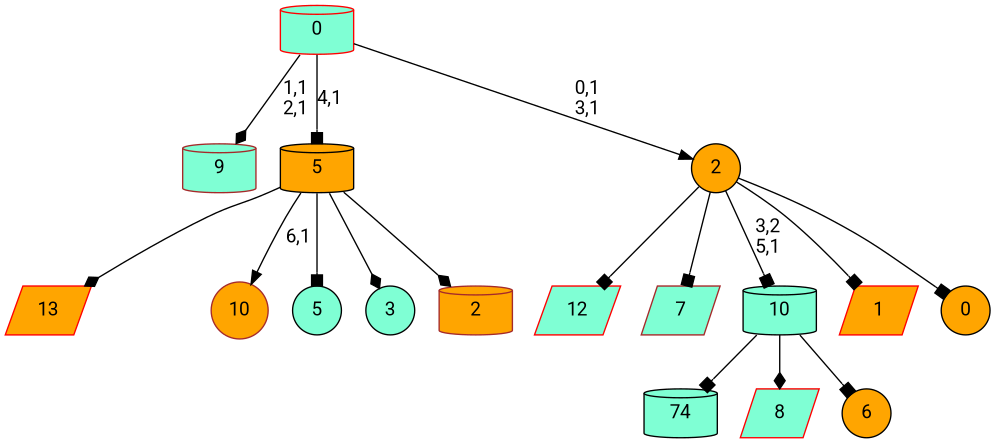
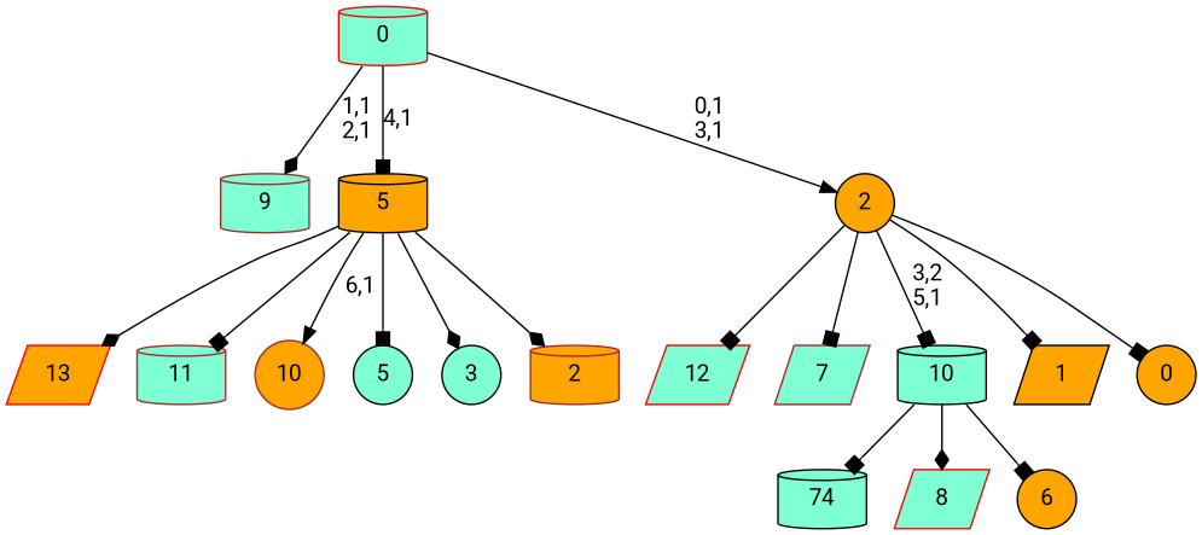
  digraph {
    fontname=Roboto
    node [color=black fillcolor=aquamarine fontname=Roboto shape=cylinder style=filled]
    edge [arrowhead=box fontname=Roboto]
    n1 [label=74]
    n2 [color=red fillcolor=orange label=13 shape=parallelogram]
    n3 [color=red label=12 shape=parallelogram]
+   n4 [color=brown label=11]
    n5 [color=brown fillcolor=orange label=10 shape=circle]
    n6 [color=brown label=9]
    n7 [color=red label=8 shape=parallelogram]
    n8 [color=brown label=7 shape=parallelogram]
    n9 [fillcolor=orange label=6 shape=circle]
    10
    n11 [label=5 shape=circle]
    n12 [label=3 shape=circle]
    n13 [color=brown fillcolor=orange label=2]
    5 [fillcolor=orange]
-   n15 [color=red fillcolor=orange label=1 shape=parallelogram]
+   n15 [fillcolor=orange label=1 shape=parallelogram]
    n16 [fillcolor=orange label=0 shape=circle]
    2 [fillcolor=orange shape=circle]
    0 [color=red]
    10 -> n1
    10 -> n7 [arrowhead=diamond]
    10 -> n9
    5 -> n2 [arrowhead=diamond]
+   5 -> n4
    5 -> n5 [arrowhead=normal label="6,1"]
    5 -> n11
    5 -> n12 [arrowhead=diamond]
    5 -> n13 [arrowhead=diamond]
    2 -> n3
    2 -> n8
    2 -> 10 [label="3,2\n5,1"]
    2 -> n15
    2 -> n16
    0 -> n6 [arrowhead=diamond label="1,1\n2,1"]
    0 -> 5 [label="4,1"]
    0 -> 2 [arrowhead=normal label="0,1\n3,1"]
  }
